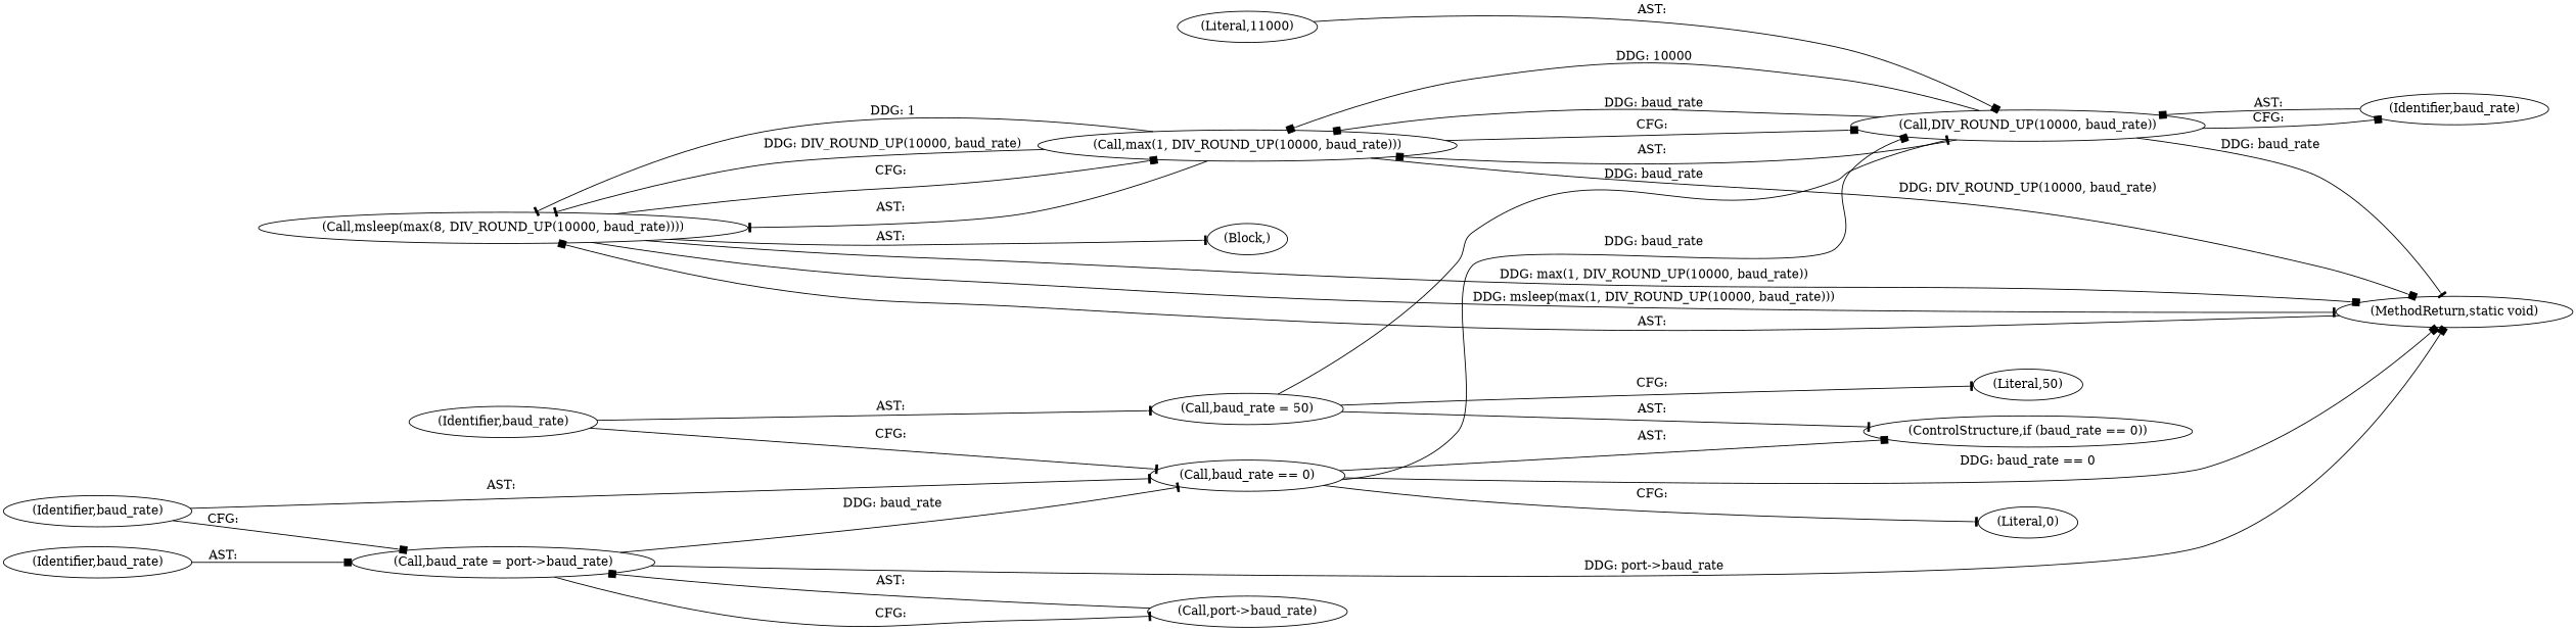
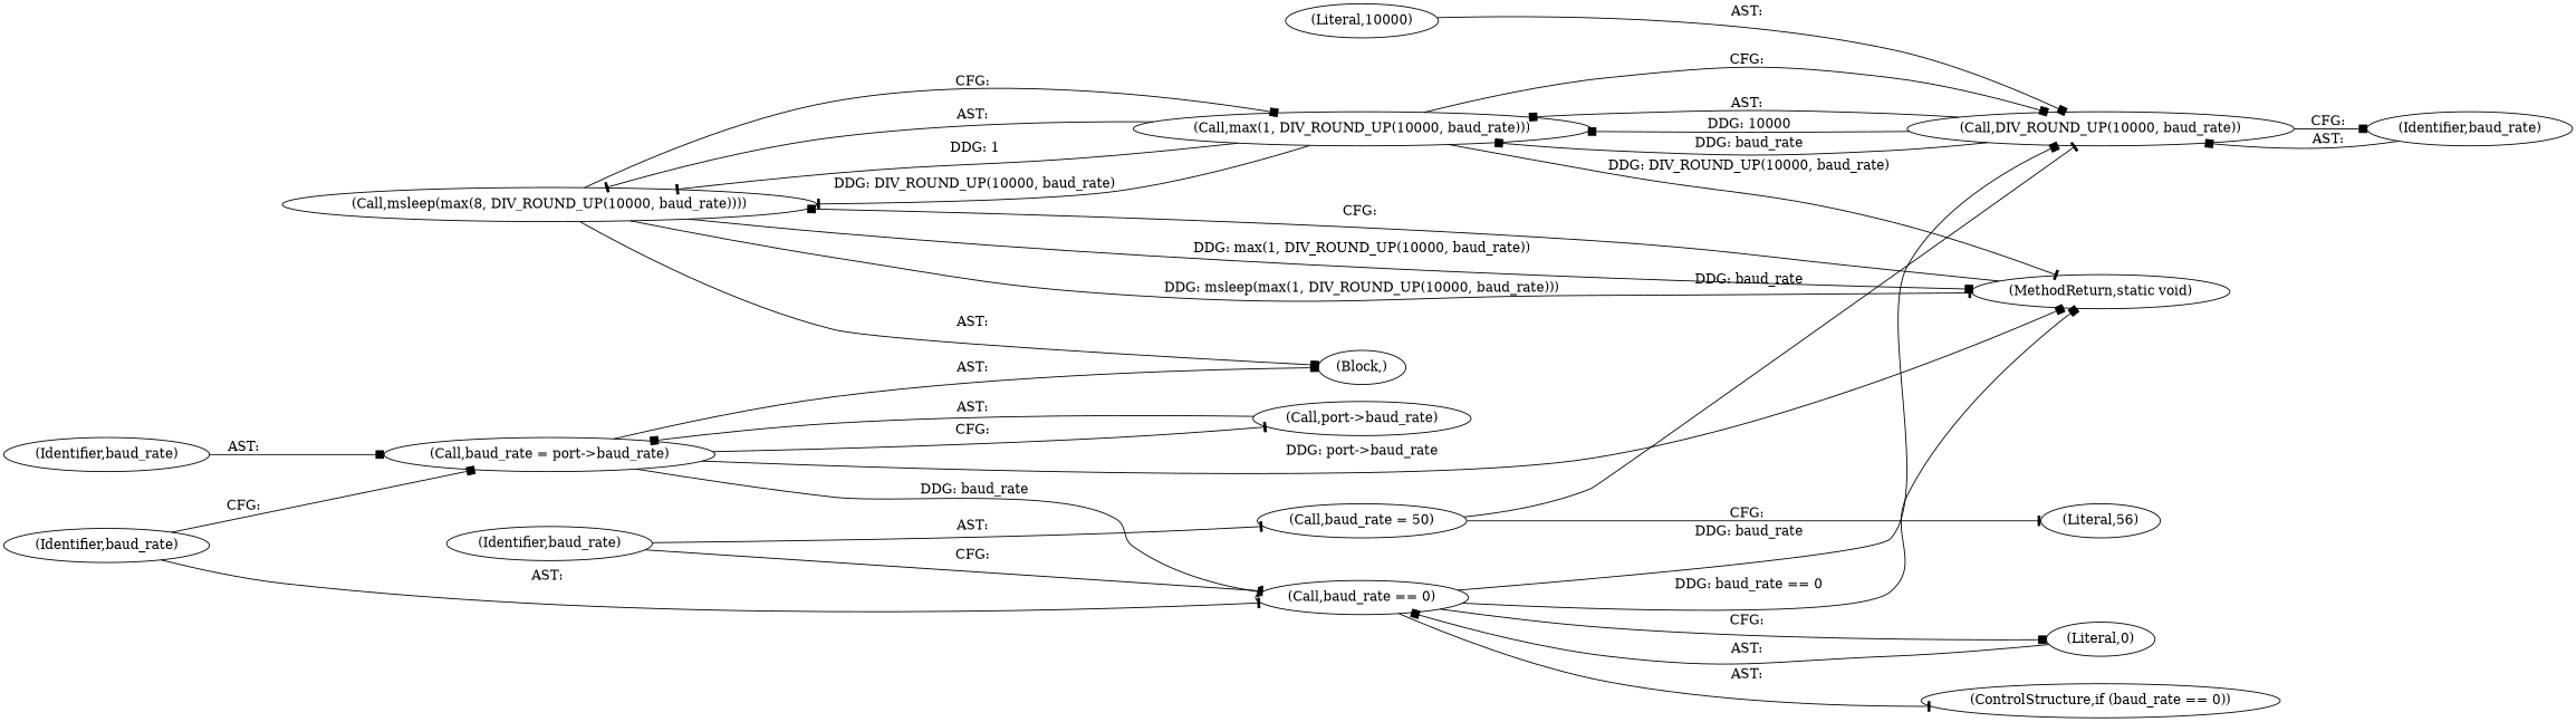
  digraph {
    rankdir=LR
    edge [arrowhead=box]
    n1 [label="(Call,msleep(max(8, DIV_ROUND_UP(10000, baud_rate))))"]
    n2 [label="(Call,max(1, DIV_ROUND_UP(10000, baud_rate)))"]
    n3 [label="(MethodReturn,static void)"]
    n4 [label="(Block,)"]
    n5 [label="(Call,DIV_ROUND_UP(10000, baud_rate))"]
    n6 [label="(Identifier,baud_rate)"]
    n7 [label="(Call,baud_rate == 0)"]
    n8 [label="(ControlStructure,if (baud_rate == 0))"]
    n9 [label="(Literal,0)"]
    n10 [label="(Call,baud_rate = port->baud_rate)"]
    n11 [label="(Call,port->baud_rate)"]
    n12 [label="(Call,baud_rate = 50)"]
-   n13 [label="(Literal,50)"]
+   n13 [label="(Literal,56)"]
    n14 [label="(Identifier,baud_rate)"]
    n15 [label="(Identifier,baud_rate)"]
    n16 [label="(Identifier,baud_rate)"]
-   n17 [label="(Literal,11000)"]
+   n17 [label="(Literal,10000)"]
    n1 -> n2 [label="CFG: "]
    n1 -> n3 [label="DDG: max(1, DIV_ROUND_UP(10000, baud_rate))"]
    n1 -> n3 [arrowhead=tee label="DDG: msleep(max(1, DIV_ROUND_UP(10000, baud_rate)))"]
-   n1 -> n4 [arrowhead=tee label="AST: "]
+   n1 -> n4 [label="AST: "]
    n2 -> n1 [arrowhead=tee label="AST: "]
    n2 -> n1 [arrowhead=tee label="DDG: 1"]
    n2 -> n1 [arrowhead=tee label="DDG: DIV_ROUND_UP(10000, baud_rate)"]
-   n2 -> n3 [label="DDG: DIV_ROUND_UP(10000, baud_rate)"]
+   n2 -> n3 [arrowhead=tee label="DDG: DIV_ROUND_UP(10000, baud_rate)"]
    n2 -> n5 [label="CFG: "]
-   n3 -> n1 [label="AST: "]
+   n3 -> n1 [label="CFG: "]
    n5 -> n2 [label="AST: "]
    n5 -> n2 [label="DDG: 10000"]
    n5 -> n2 [label="DDG: baud_rate"]
-   n5 -> n3 [arrowhead=tee label="DDG: baud_rate"]
    n5 -> n6 [label="CFG: "]
    n6 -> n5 [label="AST: "]
    n7 -> n3 [label="DDG: baud_rate == 0"]
    n7 -> n5 [label="DDG: baud_rate"]
-   n7 -> n8 [label="AST: "]
-   n7 -> n9 [arrowhead=tee label="CFG: "]
+   n7 -> n8 [arrowhead=tee label="AST: "]
+   n7 -> n9 [label="CFG: "]
+   n9 -> n7 [label="AST: "]
    n10 -> n3 [label="DDG: port->baud_rate"]
+   n10 -> n4 [label="AST: "]
    n10 -> n7 [arrowhead=tee label="DDG: baud_rate"]
    n10 -> n11 [arrowhead=tee label="CFG: "]
    n11 -> n10 [label="AST: "]
    n12 -> n5 [arrowhead=tee label="DDG: baud_rate"]
-   n12 -> n8 [arrowhead=tee label="AST: "]
    n12 -> n13 [arrowhead=tee label="CFG: "]
    n14 -> n7 [arrowhead=tee label="AST: "]
    n14 -> n10 [label="CFG: "]
    n15 -> n10 [label="AST: "]
    n16 -> n7 [arrowhead=tee label="CFG: "]
    n16 -> n12 [arrowhead=tee label="AST: "]
    n17 -> n5 [label="AST: "]
  }
